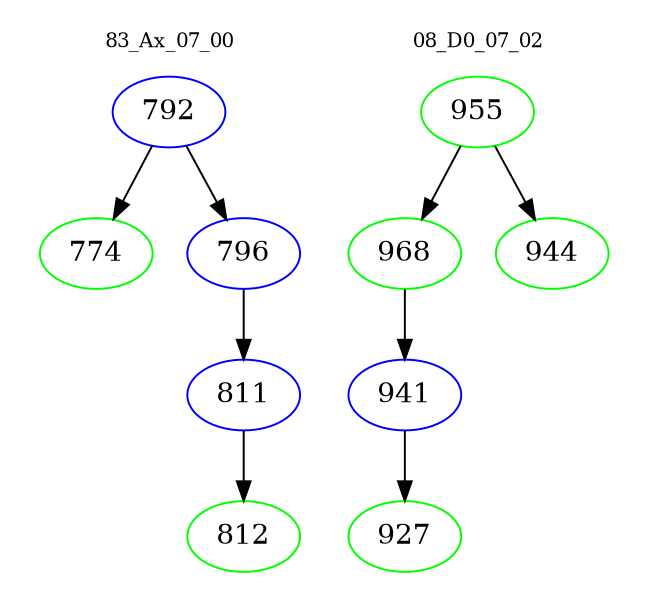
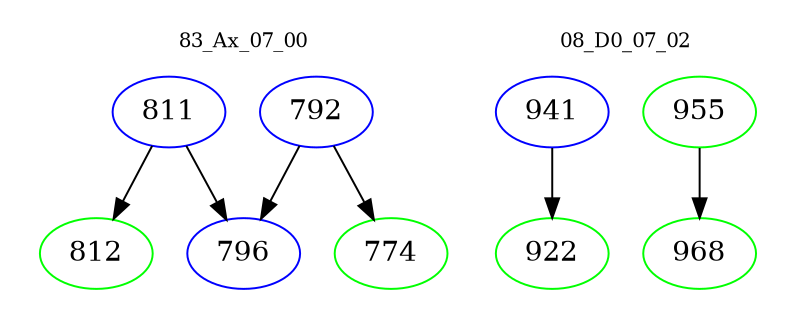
  digraph {
    node [color=green]
    edge [color=black]
    n1 [color=blue label=792]
    n2 [label=774]
    n3 [color=blue label=796]
    n4 [color=blue label=811]
    n5 [label=812]
    n6 [label=955]
    n7 [label=968]
-   n8 [label=944]
    n9 [color=blue label=941]
-   n10 [label=927]
+   n10 [label=922]
    subgraph cluster_1 {
      color=white
      fontsize=10
      label="83_Ax_07_00"
      n1
      n2
      n3
      n4
      n5
    }
    subgraph cluster_2 {
      color=white
      fontsize=10
      label="08_D0_07_02"
      n6
      n7
-     n8
      n9
      n10
    }
    n1 -> n2
    n1 -> n3
-   n3 -> n4
+   n4 -> n3
    n4 -> n5
    n6 -> n7
-   n6 -> n8
-   n7 -> n9
    n9 -> n10
  }
